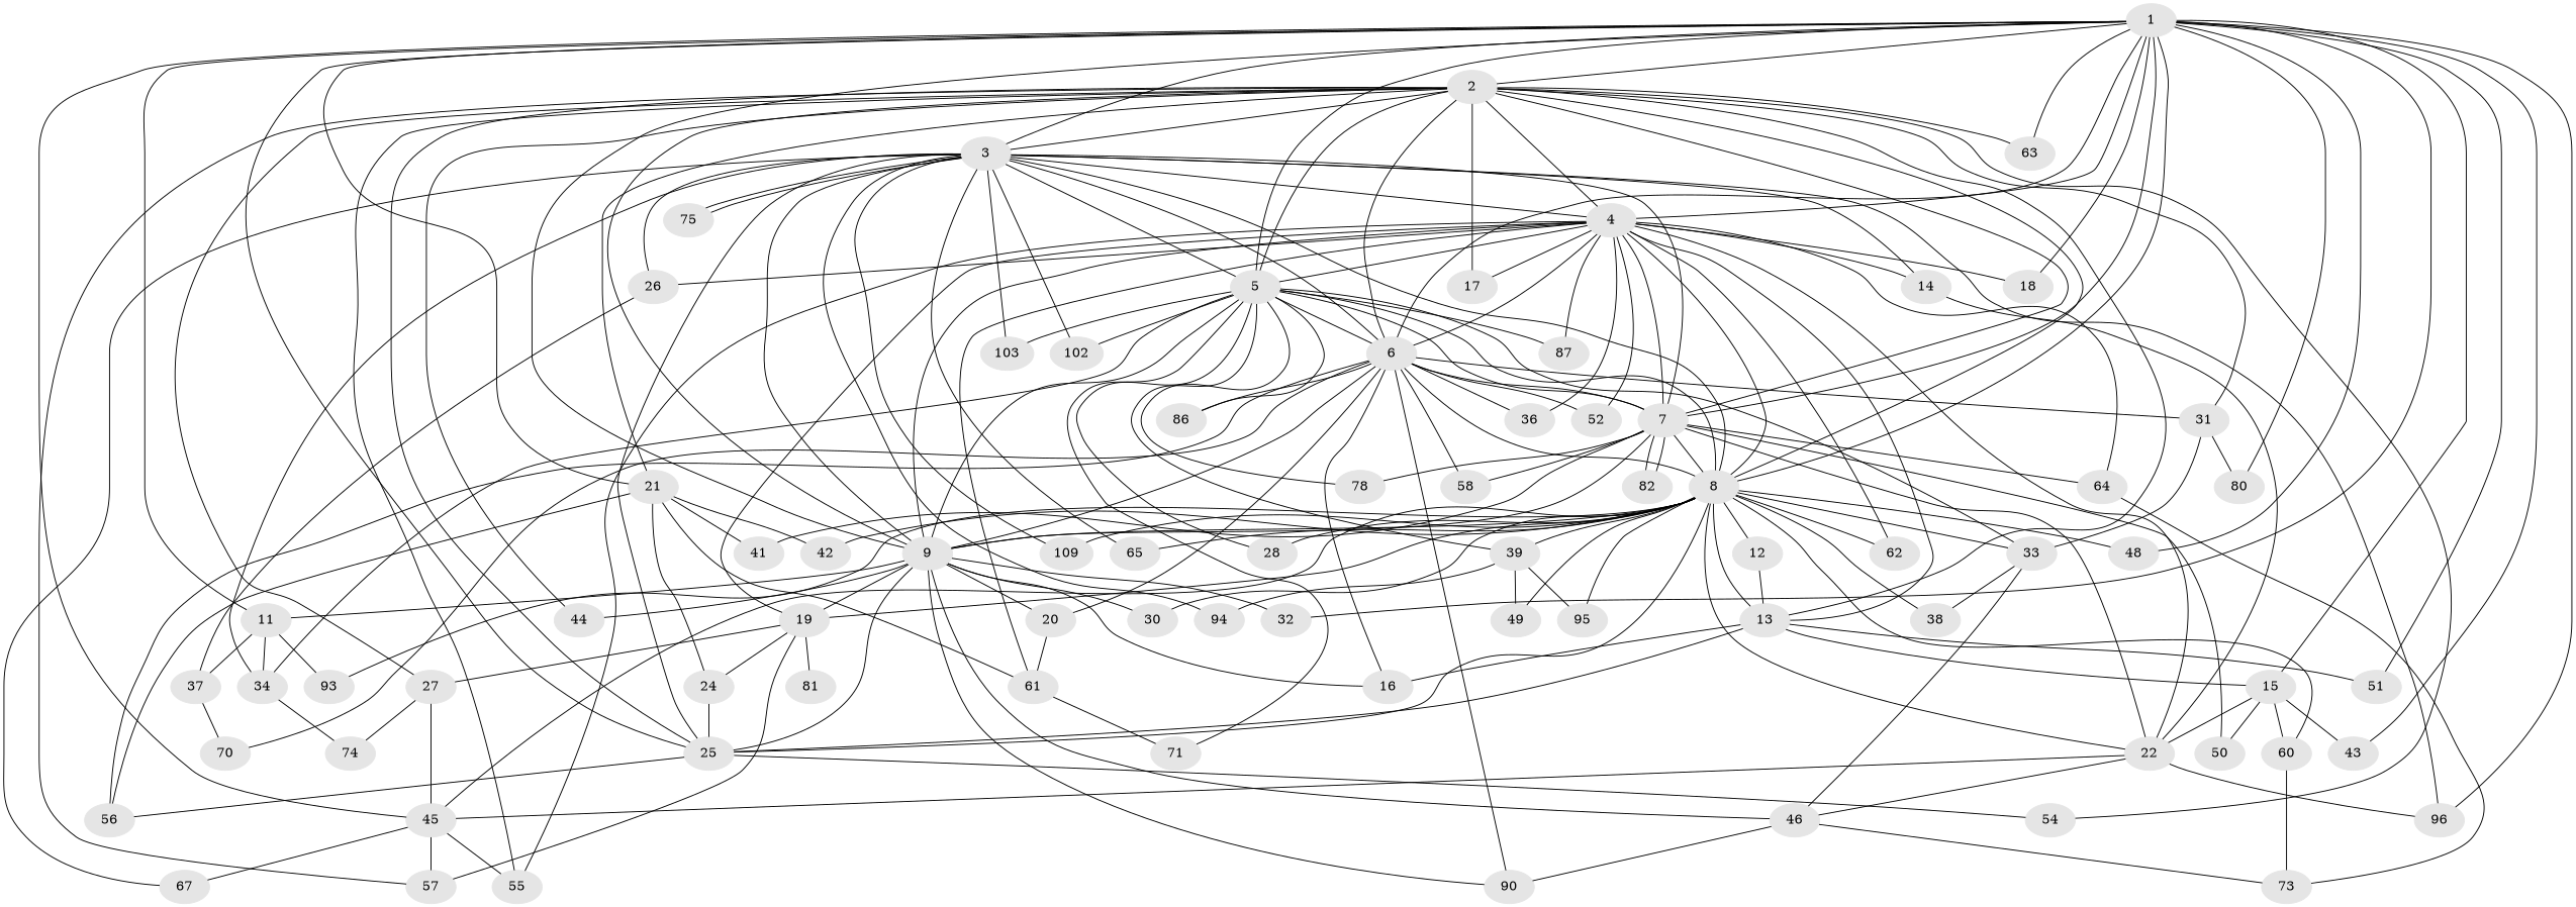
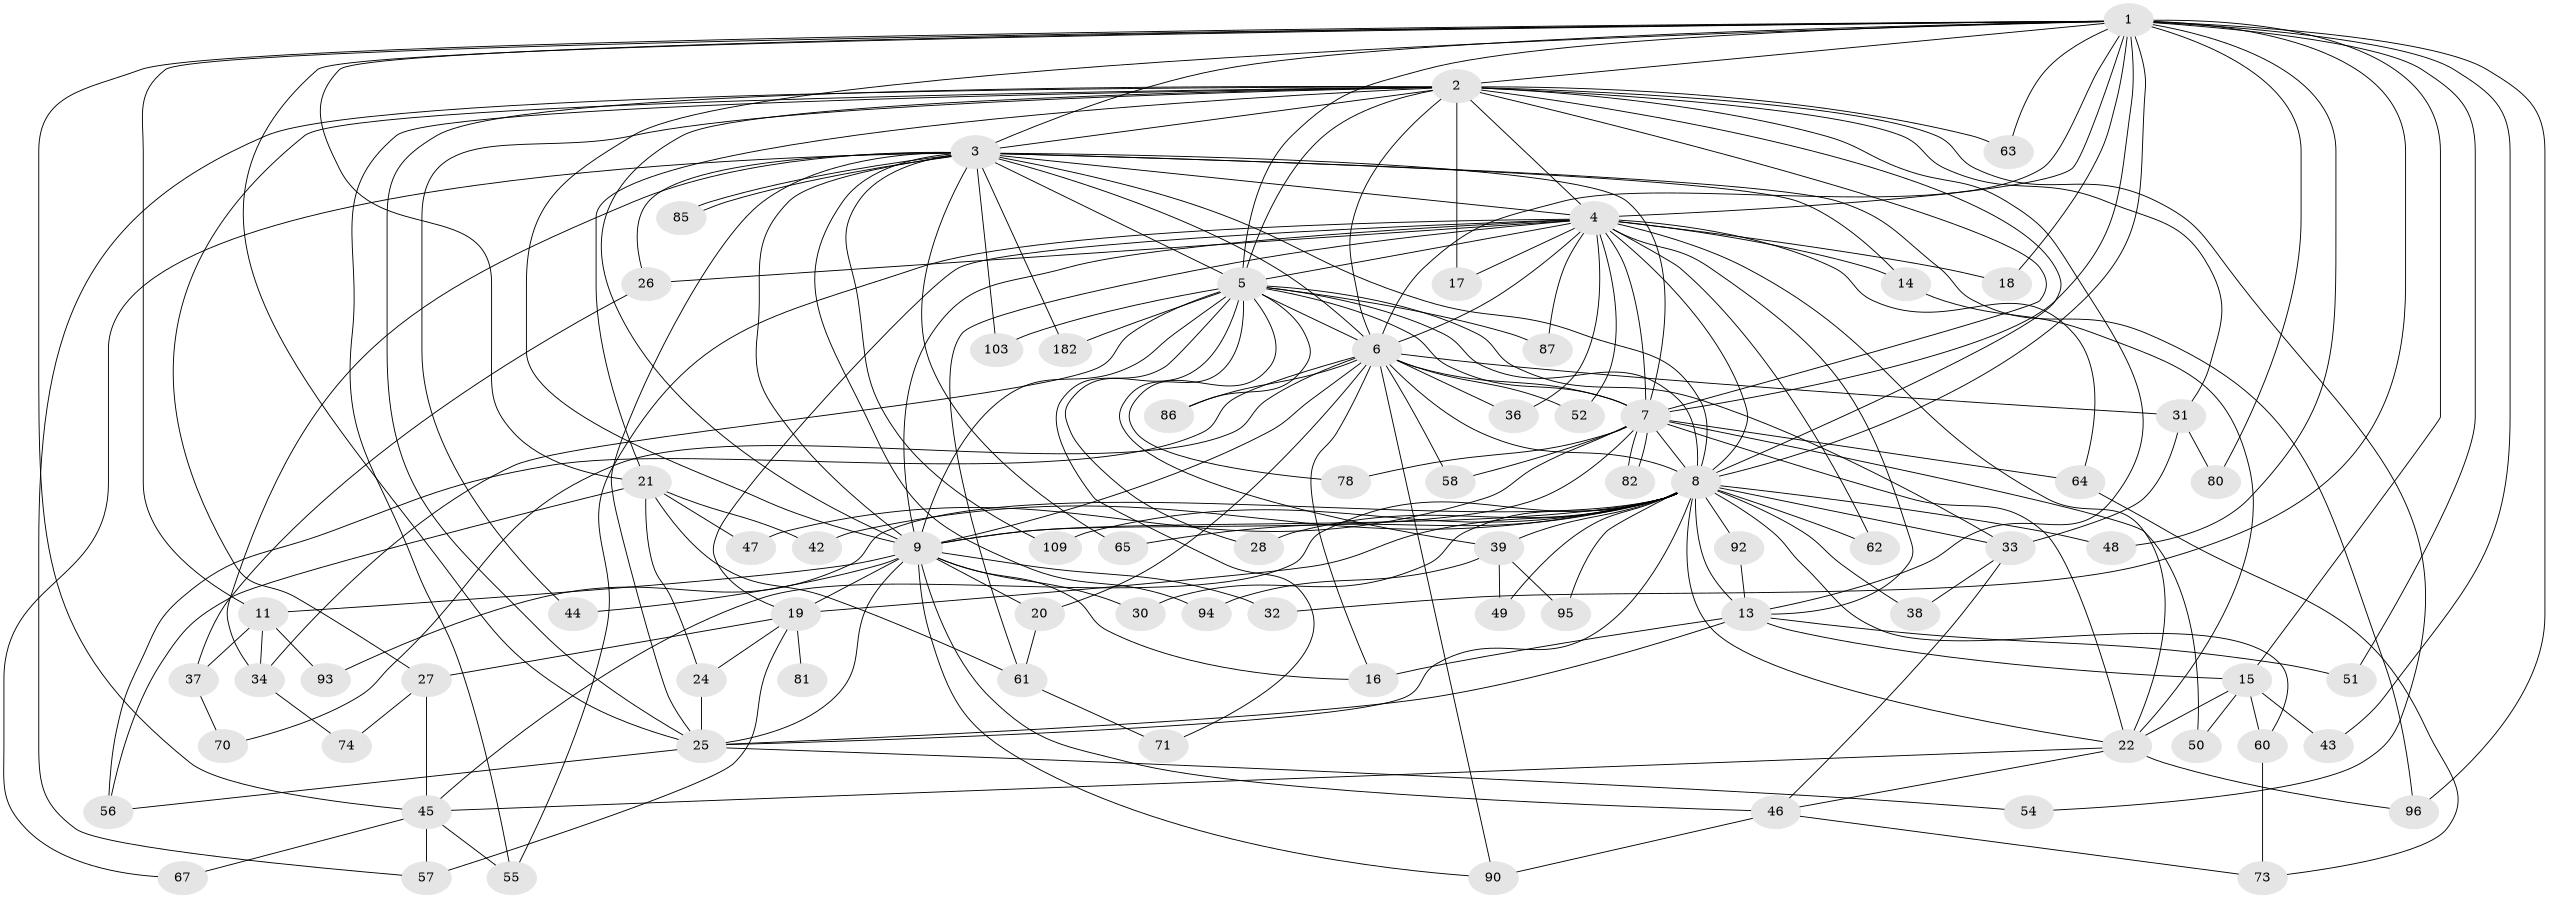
  graph {
    node [color=gray90 style=filled]
    1
    2
    3
    4
    5
    6
    7
    8 [super="+84+10+88"]
    9 [super="+29"]
    11
    15
    18
    21
    25 [super="+83+108+69"]
    32
    43
    45 [super="+53"]
    48
    51
    63
    80
    96 [super="+97"]
    13
    17
    27
    31
    44
    54
    55 [super="+79"]
    57
    14
    26
    34 [super="+75"]
    65
    67
-   85 [label=75]
+   85
    94
-   102
+   102 [label=182]
    103
    109
    19 [super="+35"]
    22 [super="+23+40+59"]
    36
    52
    61 [super="+92"]
    62
    64
    87
    28
    33 [super="+72"]
    39
    71
    78
    86
    16
    20
    56 [super="+110"]
    58
    70
    90 [super="+91"]
-   41
+   41 [label=47]
    50
    82
-   12 [super="+111"]
+   12 [super="+111" label=92]
    30
    38
    42
    49
    60 [super="+89"]
    93
    95
    46 [super="+66"]
    37
    24
    74
    81
    73
    1 -- 2
    1 -- 3
    1 -- 4
    1 -- 5
    1 -- 6
    1 -- 7
    1 -- 8 [weight=3]
    1 -- 9
    1 -- 11
    1 -- 15
    1 -- 18
    1 -- 21
    1 -- 25
    1 -- 32
    1 -- 43
    1 -- 45
    1 -- 48
    1 -- 51
    1 -- 63
    1 -- 80
    1 -- 96
    2 -- 3
    2 -- 4
    2 -- 5
    2 -- 6
    2 -- 7
    2 -- 8 [weight=3]
    2 -- 9
    2 -- 21
    2 -- 25
    2 -- 63
    2 -- 13
    2 -- 17
    2 -- 27
    2 -- 31
    2 -- 44
    2 -- 54
    2 -- 55
    2 -- 57
    3 -- 4
    3 -- 5
    3 -- 6
    3 -- 7
    3 -- 8 [weight=2]
    3 -- 9 [weight=2]
    3 -- 25
    3 -- 96
    3 -- 14
    3 -- 26
    3 -- 34
    3 -- 65
    3 -- 67
    3 -- 85
    3 -- 85
    3 -- 94
    3 -- 102
    3 -- 103
    3 -- 109
    4 -- 5
    4 -- 6
    4 -- 7
    4 -- 8 [weight=3]
    4 -- 9
    4 -- 18
    4 -- 13
    4 -- 17
    4 -- 55
    4 -- 14
    4 -- 26
    4 -- 19
    4 -- 22
    4 -- 36
    4 -- 52
    4 -- 61
    4 -- 62
    4 -- 64
    4 -- 87
    5 -- 6
    5 -- 7
    5 -- 8 [weight=2]
    5 -- 9
    5 -- 34
    5 -- 102
    5 -- 103
    5 -- 87
    5 -- 28
    5 -- 33
    5 -- 39
    5 -- 71
    5 -- 78
    5 -- 86
    6 -- 7
    6 -- 8 [weight=2]
    6 -- 9
    6 -- 31
    6 -- 36
    6 -- 52
    6 -- 86
    6 -- 16
    6 -- 20
    6 -- 56
    6 -- 58
    6 -- 70
    6 -- 90
    7 -- 8 [weight=2]
    7 -- 9
    7 -- 22
    7 -- 64
    7 -- 78
    7 -- 58
    7 -- 41
    7 -- 50
    7 -- 82
    7 -- 82
    8 -- 9 [weight=2]
    8 -- 25
    8 -- 45
    8 -- 48
    8 -- 13
    8 -- 65
    8 -- 109
    8 -- 19
    8 -- 22
    8 -- 62
    8 -- 28
    8 -- 33
    8 -- 39
    8 -- 12 [weight=2]
    8 -- 30
    8 -- 38
    8 -- 42
    8 -- 49
    8 -- 60
    8 -- 93
    8 -- 95
    9 -- 11
    9 -- 25
    9 -- 32 [weight=2]
    9 -- 44
    9 -- 19
    9 -- 16
    9 -- 20
    9 -- 90
    9 -- 30
    9 -- 46 [weight=2]
    11 -- 34
    11 -- 93
    11 -- 37
    15 -- 43
    15 -- 22 [weight=2]
    15 -- 50
    15 -- 60
    21 -- 61
    21 -- 56
    21 -- 41
    21 -- 42
    21 -- 24
    25 -- 54
    25 -- 56
    45 -- 55
    45 -- 57
    45 -- 67
    13 -- 15
    13 -- 25
    13 -- 51
    13 -- 16
    27 -- 45
    27 -- 74
    31 -- 80
    31 -- 33
    14 -- 22
    26 -- 37
    34 -- 74
    19 -- 27
    19 -- 57
    19 -- 24
    19 -- 81 [weight=2]
    22 -- 45
    22 -- 96
    22 -- 46
    61 -- 71
    64 -- 73
    33 -- 38
    33 -- 46
    39 -- 94
    39 -- 49
    39 -- 95
    20 -- 61
    12 -- 13
    60 -- 73
    46 -- 90
    46 -- 73
    37 -- 70
    24 -- 25
  }
